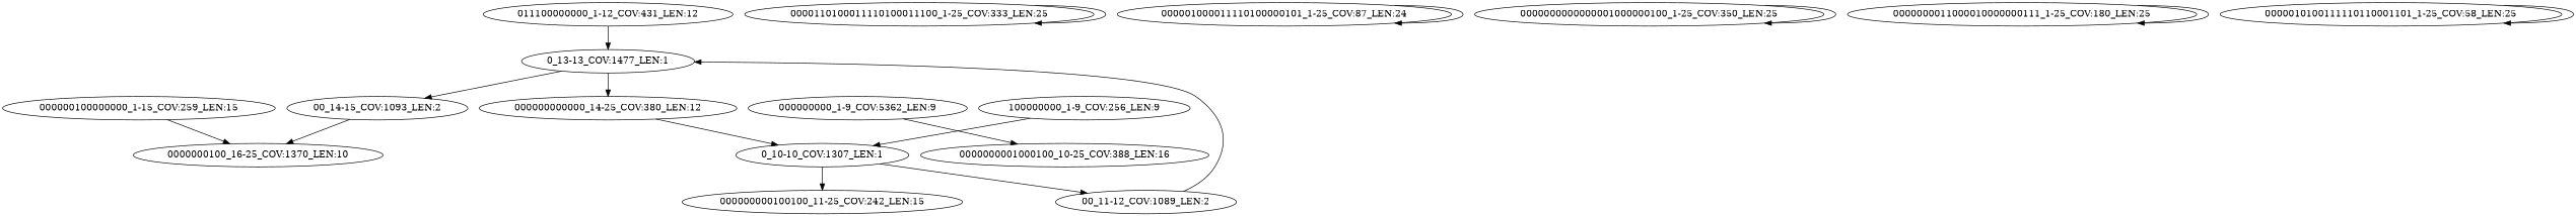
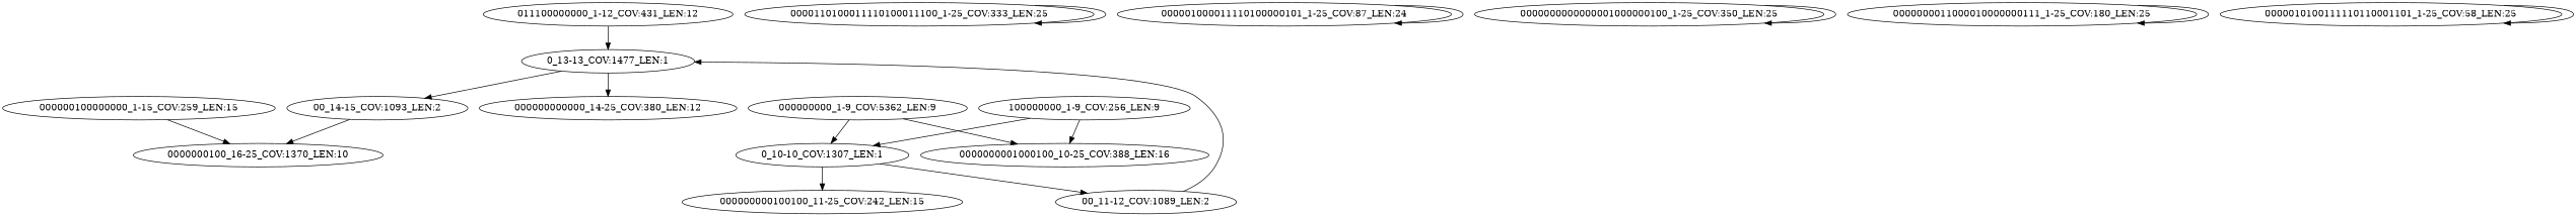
  digraph {
    fontname="DejaVu Serif"
    node [fontname="DejaVu Serif"]
    edge [fontname="DejaVu Serif"]
    "000000100000000_1-15_COV:259_LEN:15"
    "0000000100_16-25_COV:1370_LEN:10"
    "00_14-15_COV:1093_LEN:2"
    "0000110100011110100011100_1-25_COV:333_LEN:25"
    "000001000011110100000101_1-25_COV:87_LEN:24"
    n6 [label="000000000_1-9_COV:5362_LEN:9"]
    "0000000001000100_10-25_COV:388_LEN:16"
    "0_10-10_COV:1307_LEN:1"
    "00_11-12_COV:1089_LEN:2"
    "000000000100100_11-25_COV:242_LEN:15"
    "0_13-13_COV:1477_LEN:1"
    "011100000000_1-12_COV:431_LEN:12"
    "000000000000_14-25_COV:380_LEN:12"
    "100000000_1-9_COV:256_LEN:9"
    "0000000000000001000000100_1-25_COV:350_LEN:25"
    "0000000011000010000000111_1-25_COV:180_LEN:25"
    "0000010100111110110001101_1-25_COV:58_LEN:25"
    "000000100000000_1-15_COV:259_LEN:15" -> "0000000100_16-25_COV:1370_LEN:10"
    "00_14-15_COV:1093_LEN:2" -> "0000000100_16-25_COV:1370_LEN:10"
    "0000110100011110100011100_1-25_COV:333_LEN:25" -> "0000110100011110100011100_1-25_COV:333_LEN:25"
    "000001000011110100000101_1-25_COV:87_LEN:24" -> "000001000011110100000101_1-25_COV:87_LEN:24"
    n6 -> "0000000001000100_10-25_COV:388_LEN:16"
-   "000000000000_14-25_COV:380_LEN:12" -> "0_10-10_COV:1307_LEN:1"
+   n6 -> "0_10-10_COV:1307_LEN:1"
    "0_10-10_COV:1307_LEN:1" -> "00_11-12_COV:1089_LEN:2"
    "0_10-10_COV:1307_LEN:1" -> "000000000100100_11-25_COV:242_LEN:15"
    "00_11-12_COV:1089_LEN:2" -> "0_13-13_COV:1477_LEN:1"
    "0_13-13_COV:1477_LEN:1" -> "00_14-15_COV:1093_LEN:2"
    "0_13-13_COV:1477_LEN:1" -> "000000000000_14-25_COV:380_LEN:12"
    "011100000000_1-12_COV:431_LEN:12" -> "0_13-13_COV:1477_LEN:1"
+   "100000000_1-9_COV:256_LEN:9" -> "0000000001000100_10-25_COV:388_LEN:16"
    "100000000_1-9_COV:256_LEN:9" -> "0_10-10_COV:1307_LEN:1"
    "0000000000000001000000100_1-25_COV:350_LEN:25" -> "0000000000000001000000100_1-25_COV:350_LEN:25"
    "0000000011000010000000111_1-25_COV:180_LEN:25" -> "0000000011000010000000111_1-25_COV:180_LEN:25"
    "0000010100111110110001101_1-25_COV:58_LEN:25" -> "0000010100111110110001101_1-25_COV:58_LEN:25"
  }
